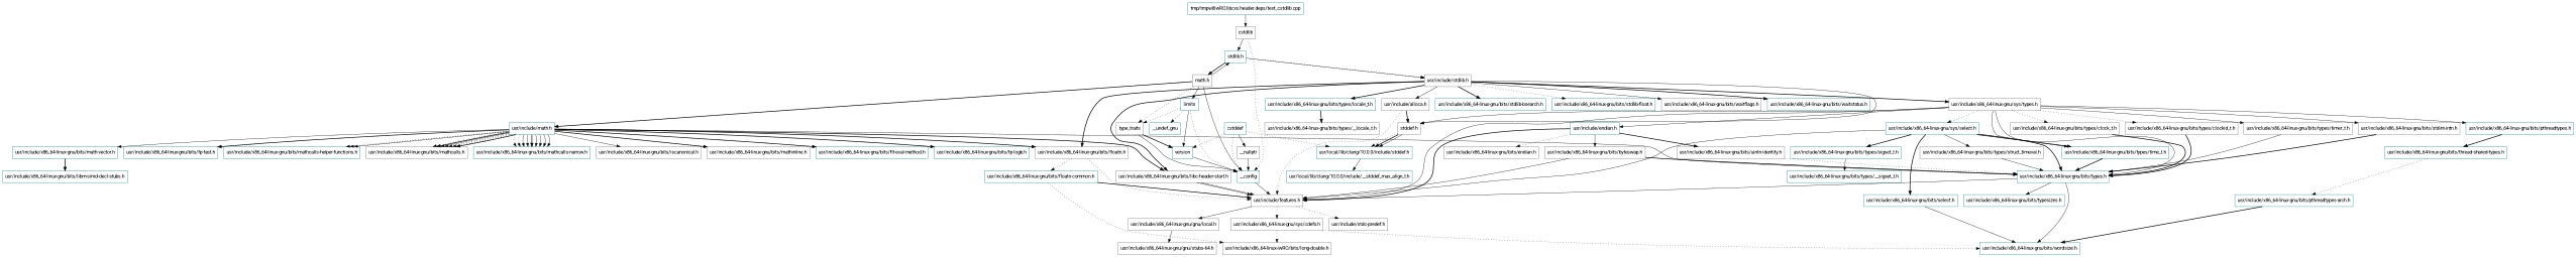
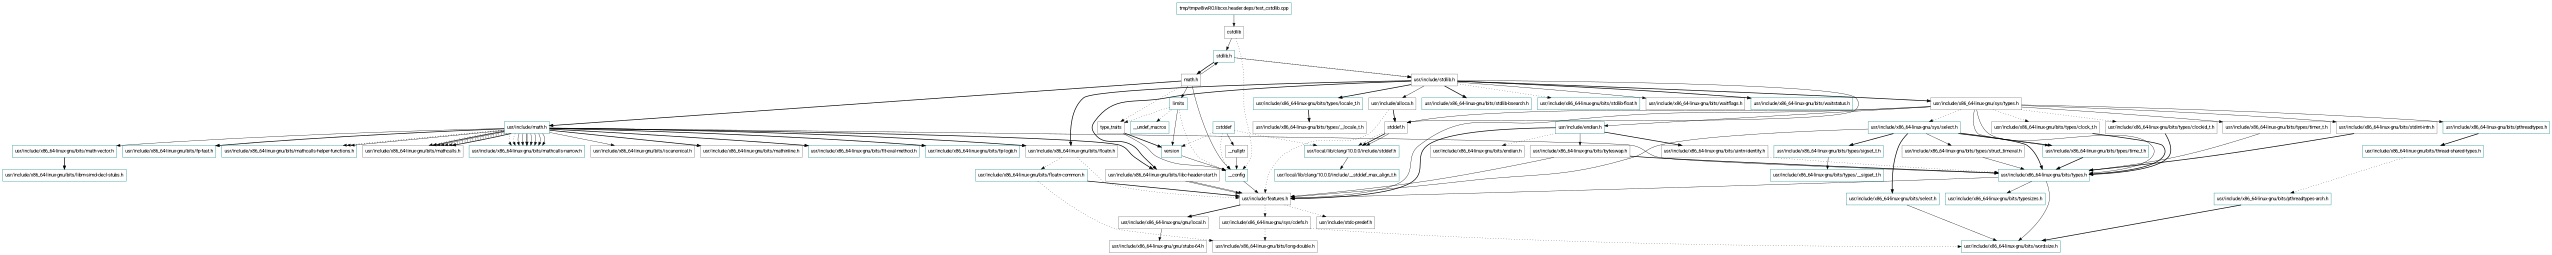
  digraph {
    fontname=Roboto
    node [color=teal fontname=Roboto shape=box]
    edge [fontname=Roboto style=solid]
    n1 [color=gray40 label=cstdlib]
    n2 [label=__config]
    n3 [label="stdlib.h"]
    n4 [color=gray40 label="usr/include/features.h"]
    n5 [color=gray40 label="usr/include/stdlib.h"]
    n6 [color=gray40 label="math.h"]
    n7 [label="tmp/tmpw8iwRO.libcxx.header.deps/test_cstdlib.cpp"]
    n8 [color=gray40 label="usr/include/stdc-predef.h"]
    n9 [color=gray40 label="usr/include/x86_64-linux-gnu/sys/cdefs.h"]
    n10 [color=gray40 label="usr/include/x86_64-linux-gnu/gnu/local.h"]
    n11 [label="usr/include/x86_64-linux-gnu/bits/wordsize.h"]
-   n12 [color=gray40 label="usr/include/x86_64-linux-iwRO/bits/long-double.h"]
+   n12 [color=gray40 label="usr/include/x86_64-linux-gnu/bits/long-double.h"]
    n13 [color=gray40 label="usr/include/x86_64-linux-gnu/gnu/stubs-64.h"]
    n14 [color=gray40 label="usr/include/x86_64-linux-gnu/bits/libc-header-start.h"]
    n15 [color=gray40 label="stddef.h"]
    n16 [color=gray40 label="usr/include/x86_64-linux-gnu/bits/waitflags.h"]
    n17 [label="usr/include/x86_64-linux-gnu/bits/waitstatus.h"]
    n18 [color=gray40 label="usr/include/x86_64-linux-gnu/bits/floatn.h"]
    n19 [label="usr/include/x86_64-linux-gnu/bits/types/locale_t.h"]
    n20 [color=gray40 label="usr/include/x86_64-linux-gnu/sys/types.h"]
    n21 [color=gray40 label="usr/include/alloca.h"]
    n22 [label="usr/include/x86_64-linux-gnu/bits/stdlib-bsearch.h"]
    n23 [label="usr/include/x86_64-linux-gnu/bits/stdlib-float.h"]
    n24 [label="usr/include/math.h"]
    n25 [color=gray40 label=type_traits]
    n26 [label=limits]
    n27 [label="usr/local/lib/clang/10.0.0/include/stddef.h"]
    n28 [label="usr/include/x86_64-linux-gnu/bits/floatn-common.h"]
    n29 [color=gray40 label="usr/include/x86_64-linux-gnu/bits/types/__locale_t.h"]
    n30 [label="usr/include/x86_64-linux-gnu/bits/types.h"]
    n31 [color=gray40 label="usr/include/x86_64-linux-gnu/bits/types/clock_t.h"]
    n32 [color=gray40 label="usr/include/x86_64-linux-gnu/bits/types/clockid_t.h"]
    n33 [label="usr/include/x86_64-linux-gnu/bits/types/time_t.h"]
    n34 [color=gray40 label="usr/include/x86_64-linux-gnu/bits/types/timer_t.h"]
    n35 [color=gray40 label="usr/include/x86_64-linux-gnu/bits/stdint-intn.h"]
    n36 [label="usr/include/endian.h"]
    n37 [label="usr/include/x86_64-linux-gnu/sys/select.h"]
    n38 [label="usr/include/x86_64-linux-gnu/bits/pthreadtypes.h"]
    n39 [label="usr/local/lib/clang/10.0.0/include/__stddef_max_align_t.h"]
    n40 [label="usr/include/x86_64-linux-gnu/bits/typesizes.h"]
    n41 [color=gray40 label="usr/include/x86_64-linux-gnu/bits/endian.h"]
    n42 [color=gray40 label="usr/include/x86_64-linux-gnu/bits/byteswap.h"]
    n43 [color=gray40 label="usr/include/x86_64-linux-gnu/bits/uintn-identity.h"]
    n44 [label="usr/include/x86_64-linux-gnu/bits/select.h"]
    n45 [label="usr/include/x86_64-linux-gnu/bits/types/sigset_t.h"]
    n46 [color=gray40 label="usr/include/x86_64-linux-gnu/bits/types/struct_timeval.h"]
    n47 [label="usr/include/x86_64-linux-gnu/bits/thread-shared-types.h"]
    n48 [label="usr/include/x86_64-linux-gnu/bits/types/__sigset_t.h"]
    n49 [label="usr/include/x86_64-linux-gnu/bits/pthreadtypes-arch.h"]
    n50 [label="usr/include/x86_64-linux-gnu/bits/math-vector.h"]
    n51 [label="usr/include/x86_64-linux-gnu/bits/flt-eval-method.h"]
    n52 [label="usr/include/x86_64-linux-gnu/bits/fp-logb.h"]
    n53 [label="usr/include/x86_64-linux-gnu/bits/fp-fast.h"]
    n54 [label="usr/include/x86_64-linux-gnu/bits/mathcalls-helper-functions.h"]
    n55 [color=gray40 label="usr/include/x86_64-linux-gnu/bits/mathcalls.h"]
    n56 [label="usr/include/x86_64-linux-gnu/bits/mathcalls-narrow.h"]
    n57 [color=gray40 label="usr/include/x86_64-linux-gnu/bits/iscanonical.h"]
    n58 [color=gray40 label="usr/include/x86_64-linux-gnu/bits/mathinline.h"]
    n59 [label=version]
-   n60 [label=__undef_gnu]
+   n60 [label=__undef_macros]
    n61 [label="usr/include/x86_64-linux-gnu/bits/libm-simd-decl-stubs.h"]
    n62 [label=cstddef]
    n63 [color=gray40 label=__nullptr]
    n1 -> n2 [style=dotted]
    n1 -> n3
    n2 -> n4
    n3 -> n5
    n3 -> n5 [style=dotted]
    n3 -> n6 [style=bold]
    n4 -> n8 [style=dotted]
    n4 -> n9 [style=dotted]
-   n4 -> n10
+   n4 -> n10 [style=bold]
    n5 -> n14 [style=bold]
    n5 -> n15
    n5 -> n16
    n5 -> n17 [style=bold]
    n5 -> n18 [style=bold]
    n5 -> n19 [style=bold]
    n5 -> n20 [style=bold]
    n5 -> n21
    n5 -> n22 [style=bold]
    n5 -> n23 [style=dotted]
    n6 -> n2
    n6 -> n3
    n6 -> n24 [style=bold]
    n6 -> n25 [style=dotted]
    n6 -> n26
    n7 -> n1
    n9 -> n11 [style=dotted]
    n9 -> n12 [style=dotted]
    n10 -> n13
    n14 -> n4
    n14 -> n4
    n15 -> n27 [style=dotted]
    n15 -> n27 [style=bold]
    n15 -> n27
    n18 -> n4 [style=dotted]
    n18 -> n28 [style=dotted]
    n19 -> n29 [style=bold]
    n20 -> n4
    n20 -> n15
    n20 -> n30
    n20 -> n31 [style=dotted]
    n20 -> n32 [style=dotted]
    n20 -> n33
    n20 -> n34
    n20 -> n35
    n20 -> n36
    n20 -> n37 [style=dotted]
    n20 -> n38
    n21 -> n4 [style=dotted]
    n21 -> n15 [style=bold]
    n24 -> n14 [style=bold]
    n24 -> n18 [style=bold]
    n24 -> n30
    n24 -> n50
    n24 -> n51 [style=bold]
    n24 -> n52 [style=bold]
    n24 -> n53 [style=bold]
    n24 -> n54 [style=dotted]
    n24 -> n54 [style=dotted]
    n24 -> n54
    n24 -> n55 [style=dotted]
    n24 -> n55 [style=bold]
    n24 -> n55
    n24 -> n55 [style=dotted]
    n24 -> n55 [style=dotted]
    n24 -> n55 [style=dotted]
    n24 -> n55 [style=bold]
    n24 -> n56 [style=dotted]
    n24 -> n56 [style=dotted]
    n24 -> n56
    n24 -> n56
    n24 -> n56 [style=bold]
    n24 -> n56
    n24 -> n56
    n24 -> n56
    n24 -> n56
    n24 -> n57
    n24 -> n58 [style=bold]
    n25 -> n2
    n25 -> n59 [style=bold]
    n26 -> n2 [style=dotted]
    n26 -> n25 [style=dotted]
    n26 -> n59
    n26 -> n60 [style=dotted]
    n27 -> n39
    n28 -> n4 [style=bold]
    n28 -> n12 [style=dotted]
    n30 -> n4
    n30 -> n11
    n30 -> n40
    n31 -> n30 [style=bold]
    n32 -> n30 [style=bold]
    n33 -> n30 [style=bold]
    n34 -> n30
    n35 -> n30 [style=bold]
    n36 -> n4 [style=bold]
    n36 -> n41 [style=dotted]
    n36 -> n42
    n36 -> n43 [style=bold]
    n37 -> n4
    n37 -> n30 [style=bold]
    n37 -> n33 [style=bold]
    n37 -> n44 [style=bold]
    n37 -> n45 [style=bold]
    n37 -> n46
    n38 -> n47 [style=bold]
    n42 -> n4
    n42 -> n30 [style=bold]
    n43 -> n30 [style=dotted]
    n44 -> n11
    n45 -> n48
    n46 -> n30
    n47 -> n49 [style=dotted]
    n49 -> n11 [style=bold]
    n50 -> n61 [style=bold]
    n59 -> n2
    n62 -> n2 [style=dotted]
    n62 -> n27 [style=dotted]
    n62 -> n59 [style=dotted]
    n62 -> n63
    n63 -> n2
  }
